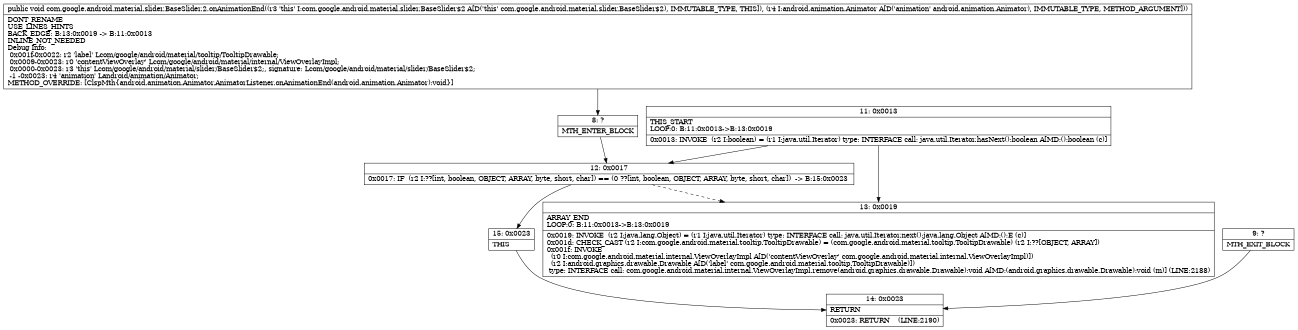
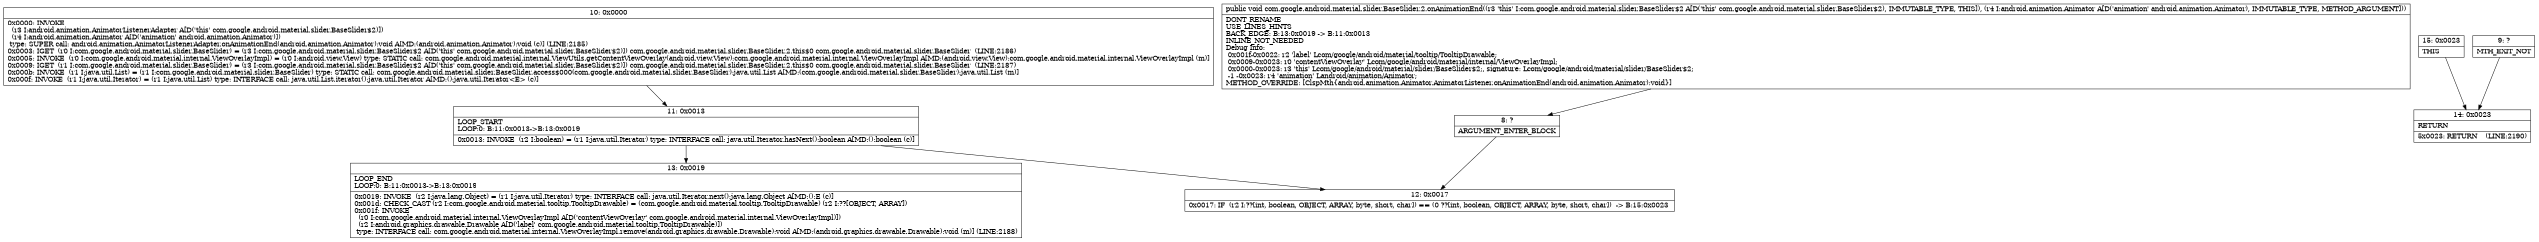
  digraph {
    node [shape=record]
-   n1 [label="{8\:\ ?|MTH_ENTER_BLOCK\l}"]
+   n1 [label="{8\:\ ?|ARGUMENT_ENTER_BLOCK\l}"]
    n2 [label="{12\:\ 0x0017|0x0017: IF  (r2 I:??[int, boolean, OBJECT, ARRAY, byte, short, char]) == (0 ??[int, boolean, OBJECT, ARRAY, byte, short, char])  \-\> B:15:0x0023 \l}"]
-   n4 [label="{11\:\ 0x0013|THIS_START\lLOOP:0: B:11:0x0013\-\>B:13:0x0019\l|0x0013: INVOKE  (r2 I:boolean) = (r1 I:java.util.Iterator) type: INTERFACE call: java.util.Iterator.hasNext():boolean A[MD:():boolean (c)]\l}"]
-   n5 [label="{13\:\ 0x0019|ARRAY_END\lLOOP:0: B:11:0x0013\-\>B:13:0x0019\l|0x0019: INVOKE  (r2 I:java.lang.Object) = (r1 I:java.util.Iterator) type: INTERFACE call: java.util.Iterator.next():java.lang.Object A[MD:():E (c)]\l0x001d: CHECK_CAST (r2 I:com.google.android.material.tooltip.TooltipDrawable) = (com.google.android.material.tooltip.TooltipDrawable) (r2 I:??[OBJECT, ARRAY]) \l0x001f: INVOKE  \l  (r0 I:com.google.android.material.internal.ViewOverlayImpl A[D('contentViewOverlay' com.google.android.material.internal.ViewOverlayImpl)])\l  (r2 I:android.graphics.drawable.Drawable A[D('label' com.google.android.material.tooltip.TooltipDrawable)])\l type: INTERFACE call: com.google.android.material.internal.ViewOverlayImpl.remove(android.graphics.drawable.Drawable):void A[MD:(android.graphics.drawable.Drawable):void (m)] (LINE:2188)\l}"]
+   n3 [label="{10\:\ 0x0000|0x0000: INVOKE  \l  (r3 I:android.animation.AnimatorListenerAdapter A[D('this' com.google.android.material.slider.BaseSlider$2)])\l  (r4 I:android.animation.Animator A[D('animation' android.animation.Animator)])\l type: SUPER call: android.animation.AnimatorListenerAdapter.onAnimationEnd(android.animation.Animator):void A[MD:(android.animation.Animator):void (c)] (LINE:2185)\l0x0003: IGET  (r0 I:com.google.android.material.slider.BaseSlider) = (r3 I:com.google.android.material.slider.BaseSlider$2 A[D('this' com.google.android.material.slider.BaseSlider$2)]) com.google.android.material.slider.BaseSlider.2.this$0 com.google.android.material.slider.BaseSlider  (LINE:2186)\l0x0005: INVOKE  (r0 I:com.google.android.material.internal.ViewOverlayImpl) = (r0 I:android.view.View) type: STATIC call: com.google.android.material.internal.ViewUtils.getContentViewOverlay(android.view.View):com.google.android.material.internal.ViewOverlayImpl A[MD:(android.view.View):com.google.android.material.internal.ViewOverlayImpl (m)]\l0x0009: IGET  (r1 I:com.google.android.material.slider.BaseSlider) = (r3 I:com.google.android.material.slider.BaseSlider$2 A[D('this' com.google.android.material.slider.BaseSlider$2)]) com.google.android.material.slider.BaseSlider.2.this$0 com.google.android.material.slider.BaseSlider  (LINE:2187)\l0x000b: INVOKE  (r1 I:java.util.List) = (r1 I:com.google.android.material.slider.BaseSlider) type: STATIC call: com.google.android.material.slider.BaseSlider.access$000(com.google.android.material.slider.BaseSlider):java.util.List A[MD:(com.google.android.material.slider.BaseSlider):java.util.List (m)]\l0x000f: INVOKE  (r1 I:java.util.Iterator) = (r1 I:java.util.List) type: INTERFACE call: java.util.List.iterator():java.util.Iterator A[MD:():java.util.Iterator\<E\> (c)]\l}"]
+   n4 [label="{11\:\ 0x0013|LOOP_START\lLOOP:0: B:11:0x0013\-\>B:13:0x0019\l|0x0013: INVOKE  (r2 I:boolean) = (r1 I:java.util.Iterator) type: INTERFACE call: java.util.Iterator.hasNext():boolean A[MD:():boolean (c)]\l}"]
+   n5 [label="{13\:\ 0x0019|LOOP_END\lLOOP:0: B:11:0x0013\-\>B:13:0x0019\l|0x0019: INVOKE  (r2 I:java.lang.Object) = (r1 I:java.util.Iterator) type: INTERFACE call: java.util.Iterator.next():java.lang.Object A[MD:():E (c)]\l0x001d: CHECK_CAST (r2 I:com.google.android.material.tooltip.TooltipDrawable) = (com.google.android.material.tooltip.TooltipDrawable) (r2 I:??[OBJECT, ARRAY]) \l0x001f: INVOKE  \l  (r0 I:com.google.android.material.internal.ViewOverlayImpl A[D('contentViewOverlay' com.google.android.material.internal.ViewOverlayImpl)])\l  (r2 I:android.graphics.drawable.Drawable A[D('label' com.google.android.material.tooltip.TooltipDrawable)])\l type: INTERFACE call: com.google.android.material.internal.ViewOverlayImpl.remove(android.graphics.drawable.Drawable):void A[MD:(android.graphics.drawable.Drawable):void (m)] (LINE:2188)\l}"]
    n6 [label="{15\:\ 0x0023|THIS\l}"]
-   n7 [label="{14\:\ 0x0023|RETURN\l|0x0023: RETURN    (LINE:2190)\l}"]
-   n8 [label="{9\:\ ?|MTH_EXIT_BLOCK\l}"]
+   n7 [label="{14\:\ 0x0023|RETURN\l|5x0023: RETURN    (LINE:2190)\l}"]
+   n8 [label="{9\:\ ?|MTH_EXIT_NOT\l}"]
    n9 [label="{public void com.google.android.material.slider.BaseSlider.2.onAnimationEnd((r3 'this' I:com.google.android.material.slider.BaseSlider$2 A[D('this' com.google.android.material.slider.BaseSlider$2), IMMUTABLE_TYPE, THIS]), (r4 I:android.animation.Animator A[D('animation' android.animation.Animator), IMMUTABLE_TYPE, METHOD_ARGUMENT]))  | DONT_RENAME\lUSE_LINES_HINTS\lBACK_EDGE: B:13:0x0019 \-\> B:11:0x0013\lINLINE_NOT_NEEDED\lDebug Info:\l  0x001f\-0x0022: r2 'label' Lcom\/google\/android\/material\/tooltip\/TooltipDrawable;\l  0x0009\-0x0023: r0 'contentViewOverlay' Lcom\/google\/android\/material\/internal\/ViewOverlayImpl;\l  0x0000\-0x0023: r3 'this' Lcom\/google\/android\/material\/slider\/BaseSlider$2;, signature: Lcom\/google\/android\/material\/slider\/BaseSlider$2;\l  \-1 \-0x0023: r4 'animation' Landroid\/animation\/Animator;\lMETHOD_OVERRIDE: [ClspMth\{android.animation.Animator.AnimatorListener.onAnimationEnd(android.animation.Animator):void\}]\l}"]
    n1 -> n2
-   n2 -> n5 [style=dashed]
-   n2 -> n6
+   n3 -> n4
    n4 -> n2
    n4 -> n5
    n6 -> n7
    n8 -> n7
    n9 -> n1
  }
